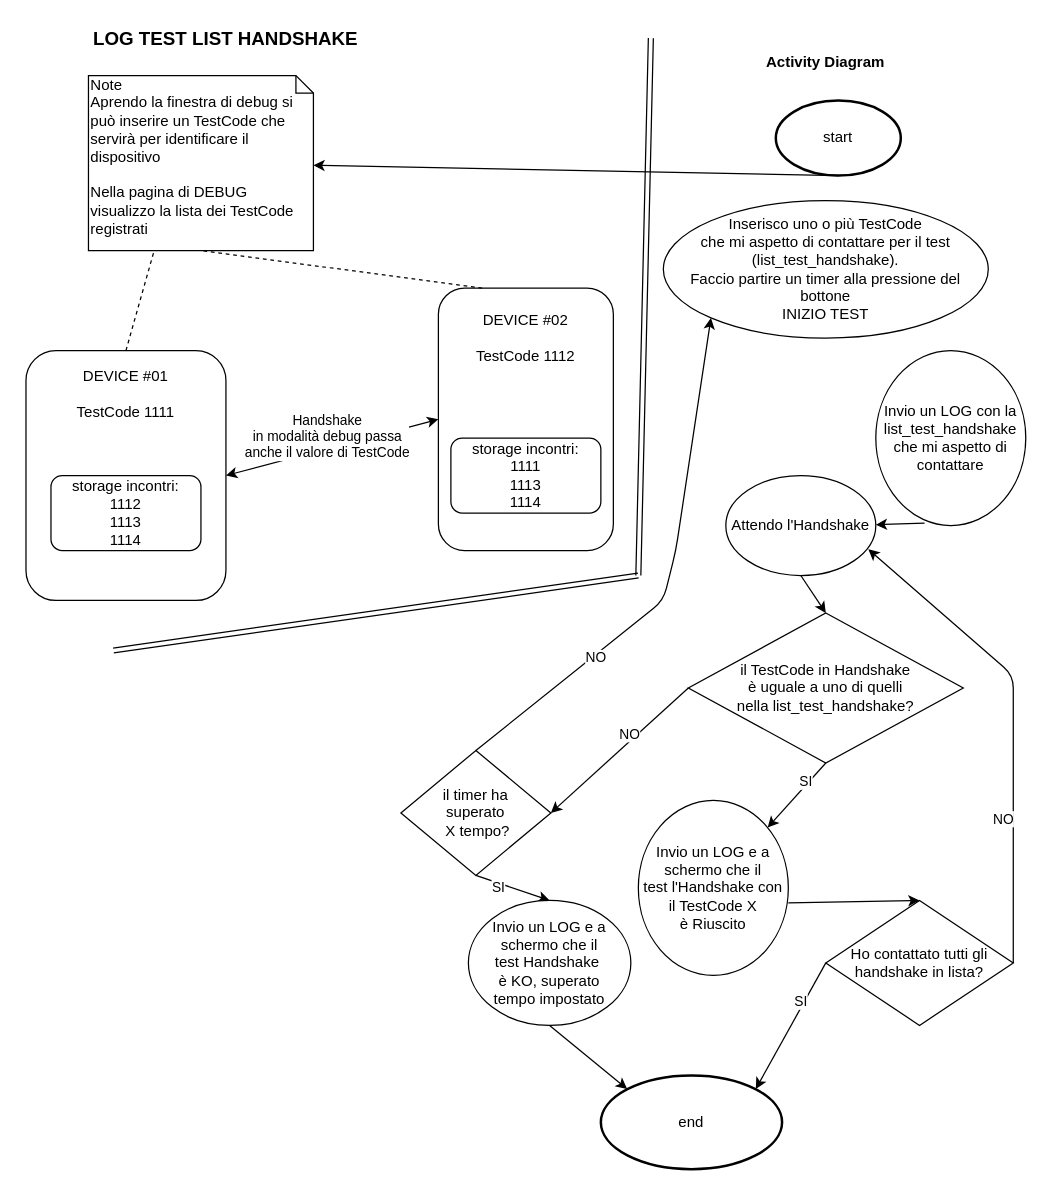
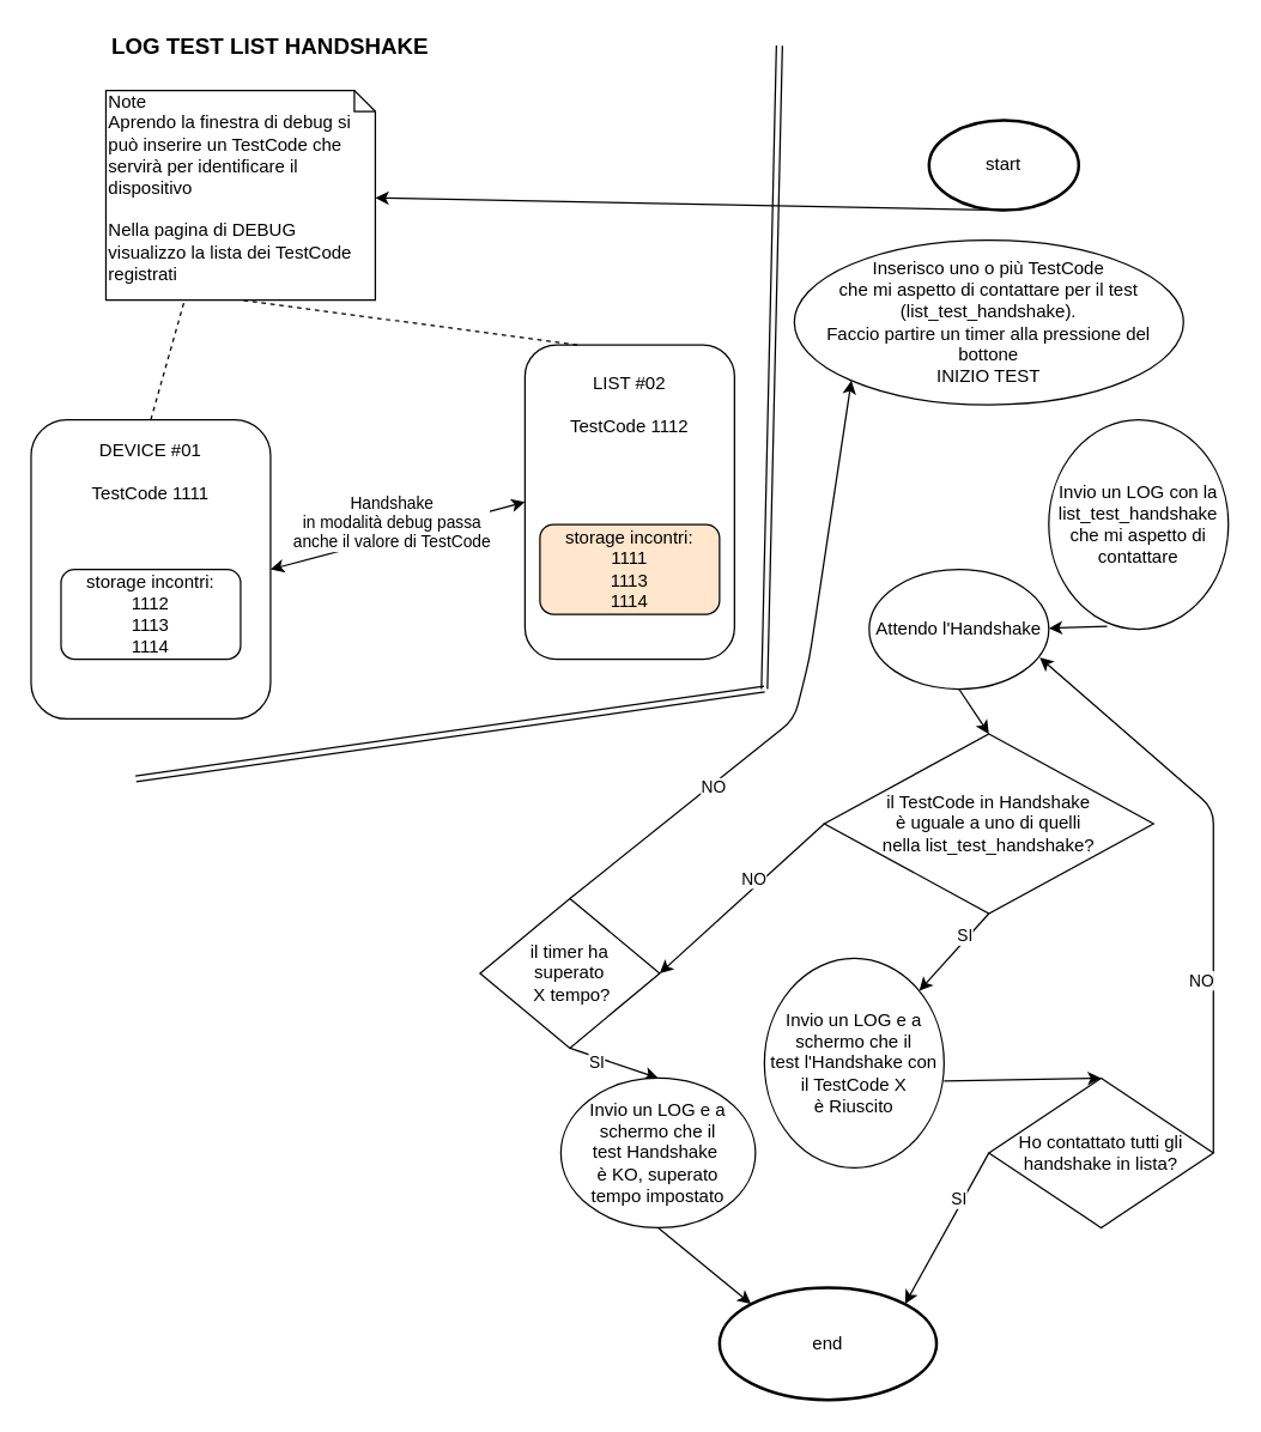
  <mxCell id="0" />
  <mxCell id="1" parent="0" />
  <mxCell id="2" value="DEVICE #01&lt;br&gt;&lt;br&gt;TestCode 1111&lt;br&gt;&lt;br&gt;&lt;br&gt;&lt;br&gt;&lt;br&gt;&lt;br&gt;&lt;br&gt;&lt;br&gt;&lt;br&gt;&lt;br&gt;" style="rounded=1;whiteSpace=wrap;html=1;" vertex="1" parent="1"><mxGeometry x="20" y="280" width="160" height="200" as="geometry" /></mxCell>
- <mxCell id="3" value="DEVICE #02&lt;br&gt;&lt;br&gt;TestCode 1112&lt;br&gt;&lt;br&gt;&lt;br&gt;&lt;br&gt;&lt;br&gt;&lt;br&gt;&lt;br&gt;&lt;br&gt;&lt;br&gt;&lt;br&gt;" style="rounded=1;whiteSpace=wrap;html=1;" vertex="1" parent="1"><mxGeometry x="350" y="230" width="140" height="210" as="geometry" /></mxCell>
+ <mxCell id="3" value="LIST #02&lt;br&gt;&lt;br&gt;TestCode 1112&lt;br&gt;&lt;br&gt;&lt;br&gt;&lt;br&gt;&lt;br&gt;&lt;br&gt;&lt;br&gt;&lt;br&gt;&lt;br&gt;&lt;br&gt;" style="rounded=1;whiteSpace=wrap;html=1;" vertex="1" parent="1"><mxGeometry x="350" y="230" width="140" height="210" as="geometry" /></mxCell>
  <mxCell id="4" value="storage incontri:&lt;br&gt;1112&lt;br&gt;1113&lt;br&gt;1114" style="rounded=1;whiteSpace=wrap;html=1;" vertex="1" parent="1"><mxGeometry x="40" y="380" width="120" height="60" as="geometry" /></mxCell>
  <mxCell id="5" value="Note&lt;br&gt;Aprendo la finestra di debug si può inserire un TestCode che servirà per identificare il dispositivo&lt;br&gt;&lt;br&gt;Nella pagina di DEBUG visualizzo la lista dei TestCode registrati" style="shape=note;whiteSpace=wrap;html=1;size=14;verticalAlign=top;align=left;spacingTop=-6;" vertex="1" parent="1"><mxGeometry x="70" y="60" width="180" height="140" as="geometry" /></mxCell>
  <mxCell id="6" value="" style="endArrow=none;dashed=1;html=1;entryX=0.289;entryY=1.014;entryDx=0;entryDy=0;entryPerimeter=0;exitX=0.5;exitY=0;exitDx=0;exitDy=0;" edge="1" parent="1" source="2" target="5"><mxGeometry width="50" height="50" relative="1" as="geometry"><mxPoint x="300" y="330" as="sourcePoint" /><mxPoint x="350" y="280" as="targetPoint" /></mxGeometry></mxCell>
  <mxCell id="7" value="" style="endArrow=none;dashed=1;html=1;entryX=0.5;entryY=1;entryDx=0;entryDy=0;entryPerimeter=0;exitX=0.25;exitY=0;exitDx=0;exitDy=0;" edge="1" parent="1" source="3" target="5"><mxGeometry width="50" height="50" relative="1" as="geometry"><mxPoint x="150" y="210" as="sourcePoint" /><mxPoint x="212.02" y="120.98" as="targetPoint" /></mxGeometry></mxCell>
  <mxCell id="8" value="" style="endArrow=classic;startArrow=classic;html=1;exitX=1;exitY=0.5;exitDx=0;exitDy=0;entryX=0;entryY=0.5;entryDx=0;entryDy=0;" edge="1" parent="1" source="2" target="3"><mxGeometry width="50" height="50" relative="1" as="geometry"><mxPoint x="300" y="230" as="sourcePoint" /><mxPoint x="350" y="180" as="targetPoint" /></mxGeometry></mxCell>
  <mxCell id="9" value="Handshake&lt;br&gt;in modalità debug passa&lt;br&gt;anche il valore di TestCode" style="edgeLabel;html=1;align=center;verticalAlign=middle;resizable=0;points=[];" vertex="1" connectable="0" parent="8"><mxGeometry x="0.306" y="-2" relative="1" as="geometry"><mxPoint x="-31.01" y="-3.73" as="offset" /></mxGeometry></mxCell>
  <mxCell id="10" value="&lt;b&gt;&lt;font style=&quot;font-size: 15px&quot;&gt;LOG TEST LIST HANDSHAKE&lt;/font&gt;&lt;/b&gt;" style="text;html=1;strokeColor=none;fillColor=none;align=center;verticalAlign=middle;whiteSpace=wrap;rounded=0;" vertex="1" parent="1"><mxGeometry x="70" y="20" width="220" height="20" as="geometry" /></mxCell>
  <mxCell id="11" value="start" style="strokeWidth=2;html=1;shape=mxgraph.flowchart.start_1;whiteSpace=wrap;" vertex="1" parent="1"><mxGeometry x="620" y="80" width="100" height="60" as="geometry" /></mxCell>
  <mxCell id="12" value="il TestCode in Handshake &lt;br&gt;è uguale a uno di quelli &lt;br&gt;nella list_test_handshake?" style="rhombus;whiteSpace=wrap;html=1;" vertex="1" parent="1"><mxGeometry x="550" y="490" width="220" height="120" as="geometry" /></mxCell>
  <mxCell id="13" value="" style="endArrow=classic;html=1;exitX=0.5;exitY=1;exitDx=0;exitDy=0;exitPerimeter=0;" edge="1" parent="1" source="11" target="5"><mxGeometry width="50" height="50" relative="1" as="geometry"><mxPoint x="310" y="530" as="sourcePoint" /><mxPoint x="640" y="270" as="targetPoint" /></mxGeometry></mxCell>
  <mxCell id="14" value="" style="endArrow=classic;html=1;exitX=0.5;exitY=1;exitDx=0;exitDy=0;" edge="1" parent="1" source="12" target="16"><mxGeometry width="50" height="50" relative="1" as="geometry"><mxPoint x="610" y="430" as="sourcePoint" /><mxPoint x="770" y="480" as="targetPoint" /></mxGeometry></mxCell>
  <mxCell id="15" value="SI" style="edgeLabel;html=1;align=center;verticalAlign=middle;resizable=0;points=[];" vertex="1" connectable="0" parent="14"><mxGeometry x="-0.366" y="-3" relative="1" as="geometry"><mxPoint as="offset" /></mxGeometry></mxCell>
  <mxCell id="16" value="Invio un LOG e a schermo che il&lt;br&gt;test l'Handshake con il TestCode X&lt;br&gt;è Riuscito" style="ellipse;whiteSpace=wrap;html=1;" vertex="1" parent="1"><mxGeometry x="510" y="640" width="120" height="140" as="geometry" /></mxCell>
  <mxCell id="17" value="end" style="strokeWidth=2;html=1;shape=mxgraph.flowchart.start_1;whiteSpace=wrap;" vertex="1" parent="1"><mxGeometry x="480" y="860" width="145" height="75" as="geometry" /></mxCell>
  <mxCell id="18" value="Inserisco uno o più TestCode &lt;br&gt;che mi aspetto di contattare per il test (list_test_handshake). &lt;br&gt;Faccio partire un timer alla pressione del bottone&lt;br&gt;INIZIO TEST" style="ellipse;whiteSpace=wrap;html=1;" vertex="1" parent="1"><mxGeometry x="530" y="160" width="260" height="110" as="geometry" /></mxCell>
  <mxCell id="19" value="il timer ha &lt;br&gt;superato&lt;br&gt;&amp;nbsp;X tempo?" style="rhombus;whiteSpace=wrap;html=1;" vertex="1" parent="1"><mxGeometry x="320" y="600" width="120" height="100" as="geometry" /></mxCell>
  <mxCell id="20" value="" style="endArrow=classic;html=1;exitX=0.5;exitY=1;exitDx=0;exitDy=0;entryX=0.5;entryY=0;entryDx=0;entryDy=0;" edge="1" parent="1" source="19" target="26"><mxGeometry width="50" height="50" relative="1" as="geometry"><mxPoint x="700" y="450" as="sourcePoint" /><mxPoint x="630" y="600" as="targetPoint" /></mxGeometry></mxCell>
  <mxCell id="21" value="SI" style="edgeLabel;html=1;align=center;verticalAlign=middle;resizable=0;points=[];" vertex="1" connectable="0" parent="20"><mxGeometry x="-0.366" y="-3" relative="1" as="geometry"><mxPoint as="offset" /></mxGeometry></mxCell>
  <mxCell id="22" value="" style="endArrow=classic;html=1;entryX=1;entryY=0.5;entryDx=0;entryDy=0;exitX=0;exitY=0.5;exitDx=0;exitDy=0;" edge="1" parent="1" target="19" source="12"><mxGeometry width="50" height="50" relative="1" as="geometry"><mxPoint x="680" y="540" as="sourcePoint" /><mxPoint x="640" y="610" as="targetPoint" /></mxGeometry></mxCell>
  <mxCell id="23" value="NO" style="edgeLabel;html=1;align=center;verticalAlign=middle;resizable=0;points=[];" vertex="1" connectable="0" parent="22"><mxGeometry x="-0.366" y="-3" relative="1" as="geometry"><mxPoint x="-11.04" y="6.64" as="offset" /></mxGeometry></mxCell>
  <mxCell id="24" value="" style="endArrow=classic;html=1;entryX=0;entryY=1;entryDx=0;entryDy=0;exitX=0.5;exitY=0;exitDx=0;exitDy=0;" edge="1" parent="1" source="19" target="18"><mxGeometry width="50" height="50" relative="1" as="geometry"><mxPoint x="700" y="450" as="sourcePoint" /><mxPoint x="610" y="470" as="targetPoint" /><Array as="points"><mxPoint x="530" y="480" /><mxPoint x="540" y="440" /></Array></mxGeometry></mxCell>
  <mxCell id="25" value="NO" style="edgeLabel;html=1;align=center;verticalAlign=middle;resizable=0;points=[];" vertex="1" connectable="0" parent="24"><mxGeometry x="-0.366" y="-3" relative="1" as="geometry"><mxPoint x="-11.04" y="6.64" as="offset" /></mxGeometry></mxCell>
  <mxCell id="26" value="Invio un LOG e a schermo che il&lt;br&gt;test Handshake&amp;nbsp;&lt;br&gt;è KO, superato&lt;br&gt;tempo impostato" style="ellipse;whiteSpace=wrap;html=1;" vertex="1" parent="1"><mxGeometry x="374" y="720" width="130" height="100" as="geometry" /></mxCell>
  <mxCell id="27" value="" style="endArrow=classic;html=1;exitX=0.5;exitY=1;exitDx=0;exitDy=0;entryX=0.145;entryY=0.145;entryDx=0;entryDy=0;entryPerimeter=0;" edge="1" parent="1" source="26" target="17"><mxGeometry width="50" height="50" relative="1" as="geometry"><mxPoint x="728" y="680" as="sourcePoint" /><mxPoint x="655.5" y="818.7" as="targetPoint" /></mxGeometry></mxCell>
  <mxCell id="28" value="Attendo l'Handshake" style="ellipse;whiteSpace=wrap;html=1;" vertex="1" parent="1"><mxGeometry x="580" y="380" width="120" height="80" as="geometry" /></mxCell>
  <mxCell id="29" value="" style="endArrow=classic;html=1;exitX=0.5;exitY=1;exitDx=0;exitDy=0;entryX=0.5;entryY=0;entryDx=0;entryDy=0;" edge="1" parent="1" source="28" target="12"><mxGeometry width="50" height="50" relative="1" as="geometry"><mxPoint x="710" y="280" as="sourcePoint" /><mxPoint x="750" y="320" as="targetPoint" /></mxGeometry></mxCell>
  <mxCell id="30" value="" style="shape=link;html=1;" edge="1" parent="1"><mxGeometry width="50" height="50" relative="1" as="geometry"><mxPoint x="510" y="460" as="sourcePoint" /><mxPoint x="520" y="30" as="targetPoint" /></mxGeometry></mxCell>
- <mxCell id="31" value="&lt;b&gt;&lt;font style=&quot;font-size: 12px&quot;&gt;Activity Diagram&lt;/font&gt;&lt;/b&gt;" style="text;html=1;strokeColor=none;fillColor=none;align=center;verticalAlign=middle;whiteSpace=wrap;rounded=0;" vertex="1" parent="1"><mxGeometry x="550" y="40" width="220" height="20" as="geometry" /></mxCell>
- <mxCell id="32" value="storage incontri:&lt;br&gt;1111&lt;br&gt;1113&lt;br&gt;1114" style="rounded=1;whiteSpace=wrap;html=1;" vertex="1" parent="1"><mxGeometry x="360" y="350" width="120" height="60" as="geometry" /></mxCell>
+ <mxCell id="32" value="storage incontri:&lt;br&gt;1111&lt;br&gt;1113&lt;br&gt;1114" style="rounded=1;whiteSpace=wrap;html=1;fillColor=#ffe6cc;" vertex="1" parent="1"><mxGeometry x="360" y="350" width="120" height="60" as="geometry" /></mxCell>
  <mxCell id="33" value="" style="shape=link;html=1;" edge="1" parent="1"><mxGeometry width="50" height="50" relative="1" as="geometry"><mxPoint x="510" y="460" as="sourcePoint" /><mxPoint x="90" y="520" as="targetPoint" /></mxGeometry></mxCell>
  <mxCell id="34" value="Invio un LOG con la list_test_handshake che mi aspetto di contattare" style="ellipse;whiteSpace=wrap;html=1;" vertex="1" parent="1"><mxGeometry x="700" y="280" width="120" height="140" as="geometry" /></mxCell>
  <mxCell id="35" value="" style="endArrow=classic;html=1;exitX=0.325;exitY=0.986;exitDx=0;exitDy=0;exitPerimeter=0;" edge="1" parent="1" source="34" target="28"><mxGeometry width="50" height="50" relative="1" as="geometry"><mxPoint x="650" y="470" as="sourcePoint" /><mxPoint x="670" y="500" as="targetPoint" /></mxGeometry></mxCell>
  <mxCell id="36" value="Ho contattato tutti gli handshake in lista?" style="rhombus;whiteSpace=wrap;html=1;" vertex="1" parent="1"><mxGeometry x="660" y="720" width="150" height="100" as="geometry" /></mxCell>
  <mxCell id="37" value="" style="endArrow=classic;html=1;exitX=0;exitY=0.5;exitDx=0;exitDy=0;entryX=0.855;entryY=0.145;entryDx=0;entryDy=0;entryPerimeter=0;" edge="1" parent="1" source="36" target="17"><mxGeometry width="50" height="50" relative="1" as="geometry"><mxPoint x="390" y="710" as="sourcePoint" /><mxPoint x="434" y="740" as="targetPoint" /></mxGeometry></mxCell>
  <mxCell id="38" value="SI" style="edgeLabel;html=1;align=center;verticalAlign=middle;resizable=0;points=[];" vertex="1" connectable="0" parent="37"><mxGeometry x="-0.366" y="-3" relative="1" as="geometry"><mxPoint as="offset" /></mxGeometry></mxCell>
  <mxCell id="39" value="" style="endArrow=classic;html=1;exitX=1;exitY=0.5;exitDx=0;exitDy=0;entryX=0.95;entryY=0.738;entryDx=0;entryDy=0;entryPerimeter=0;" edge="1" parent="1" source="36" target="28"><mxGeometry width="50" height="50" relative="1" as="geometry"><mxPoint x="560" y="560" as="sourcePoint" /><mxPoint x="800" y="540" as="targetPoint" /><Array as="points"><mxPoint x="810" y="540" /></Array></mxGeometry></mxCell>
  <mxCell id="40" value="NO" style="edgeLabel;html=1;align=center;verticalAlign=middle;resizable=0;points=[];" vertex="1" connectable="0" parent="39"><mxGeometry x="-0.366" y="-3" relative="1" as="geometry"><mxPoint x="-11.04" y="6.64" as="offset" /></mxGeometry></mxCell>
  <mxCell id="41" value="" style="endArrow=classic;html=1;exitX=1;exitY=0.586;exitDx=0;exitDy=0;entryX=0.5;entryY=0;entryDx=0;entryDy=0;exitPerimeter=0;" edge="1" parent="1" source="16" target="36"><mxGeometry width="50" height="50" relative="1" as="geometry"><mxPoint x="434" y="840" as="sourcePoint" /><mxPoint x="504.5" y="878.7" as="targetPoint" /></mxGeometry></mxCell>
